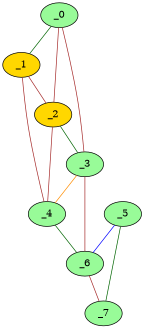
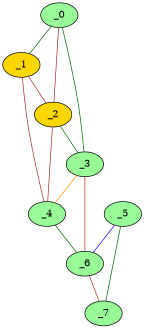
  graph {
    node [fillcolor=palegreen style=filled]
    edge [color=brown valence=1]
    _0 [x=8 y=45]
    _1 [fillcolor=gold x=20 y=42]
    _2 [fillcolor=gold x=52 y=54]
    _3 [x=58 y=61]
    _4 [x=62 y=52]
    _6 [x=119 y=73]
    _5 [x=118 y=79]
    _7 [x=126 y=78]
    _0 -- _1 [color=darkgreen]
    _0 -- _2 [valence=2]
-   _0 -- _3
+   _0 -- _3 [color=darkgreen]
    _1 -- _2 [valence=2]
    _1 -- _4
    _2 -- _3 [color=darkgreen valence=2]
    _2 -- _4 [valence=2]
    _3 -- _4 [color=darkorange]
    _3 -- _6
    _4 -- _6 [color=darkgreen]
    _6 -- _7
    _5 -- _6 [color=blue]
    _5 -- _7 [color=darkgreen]
  }
